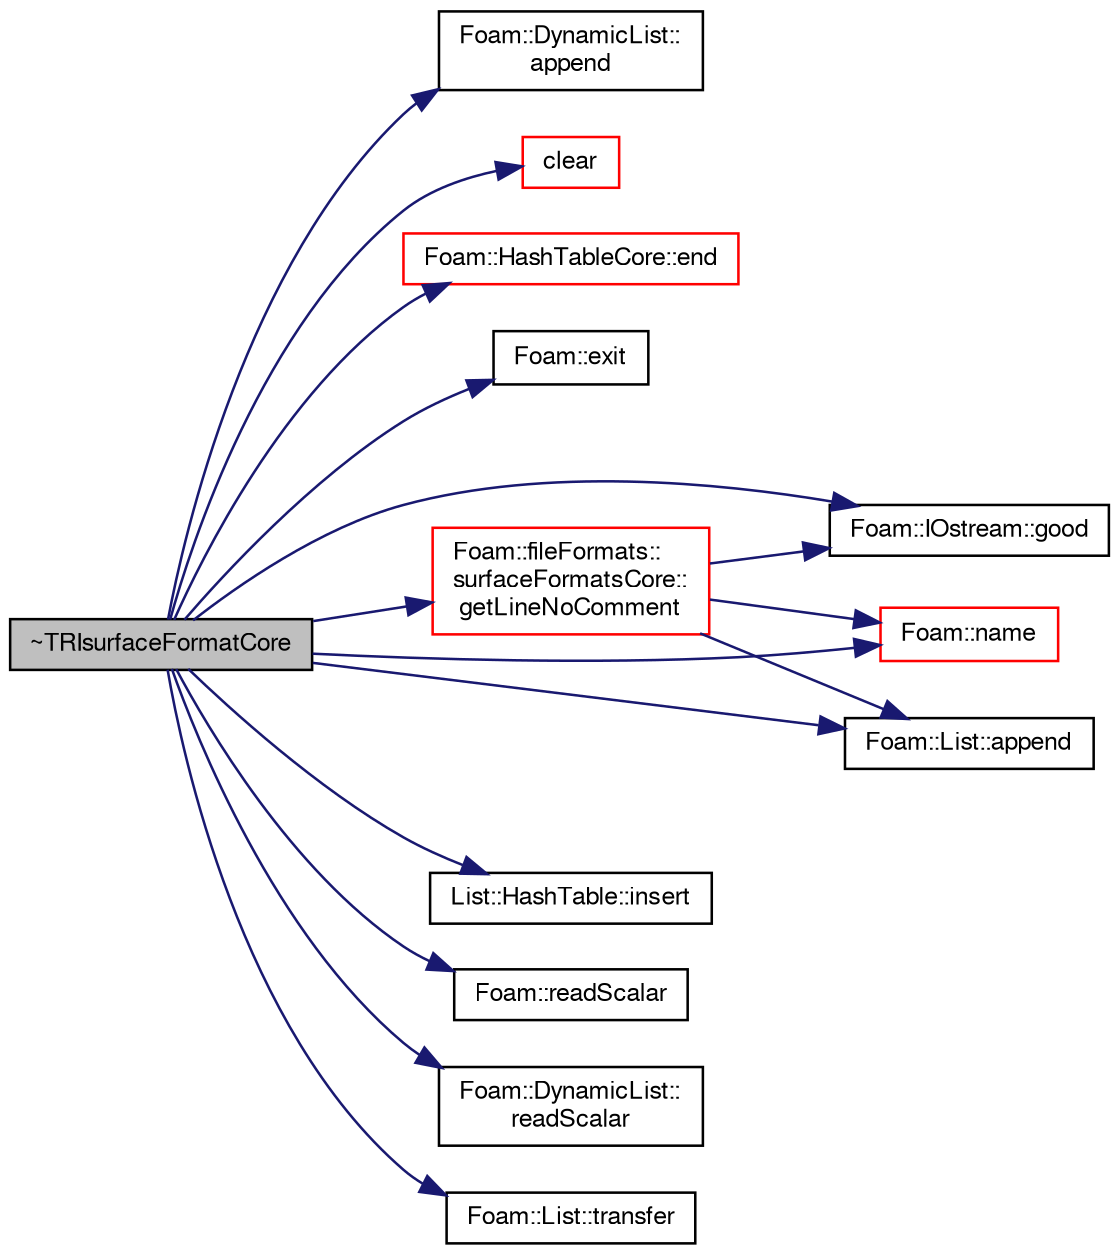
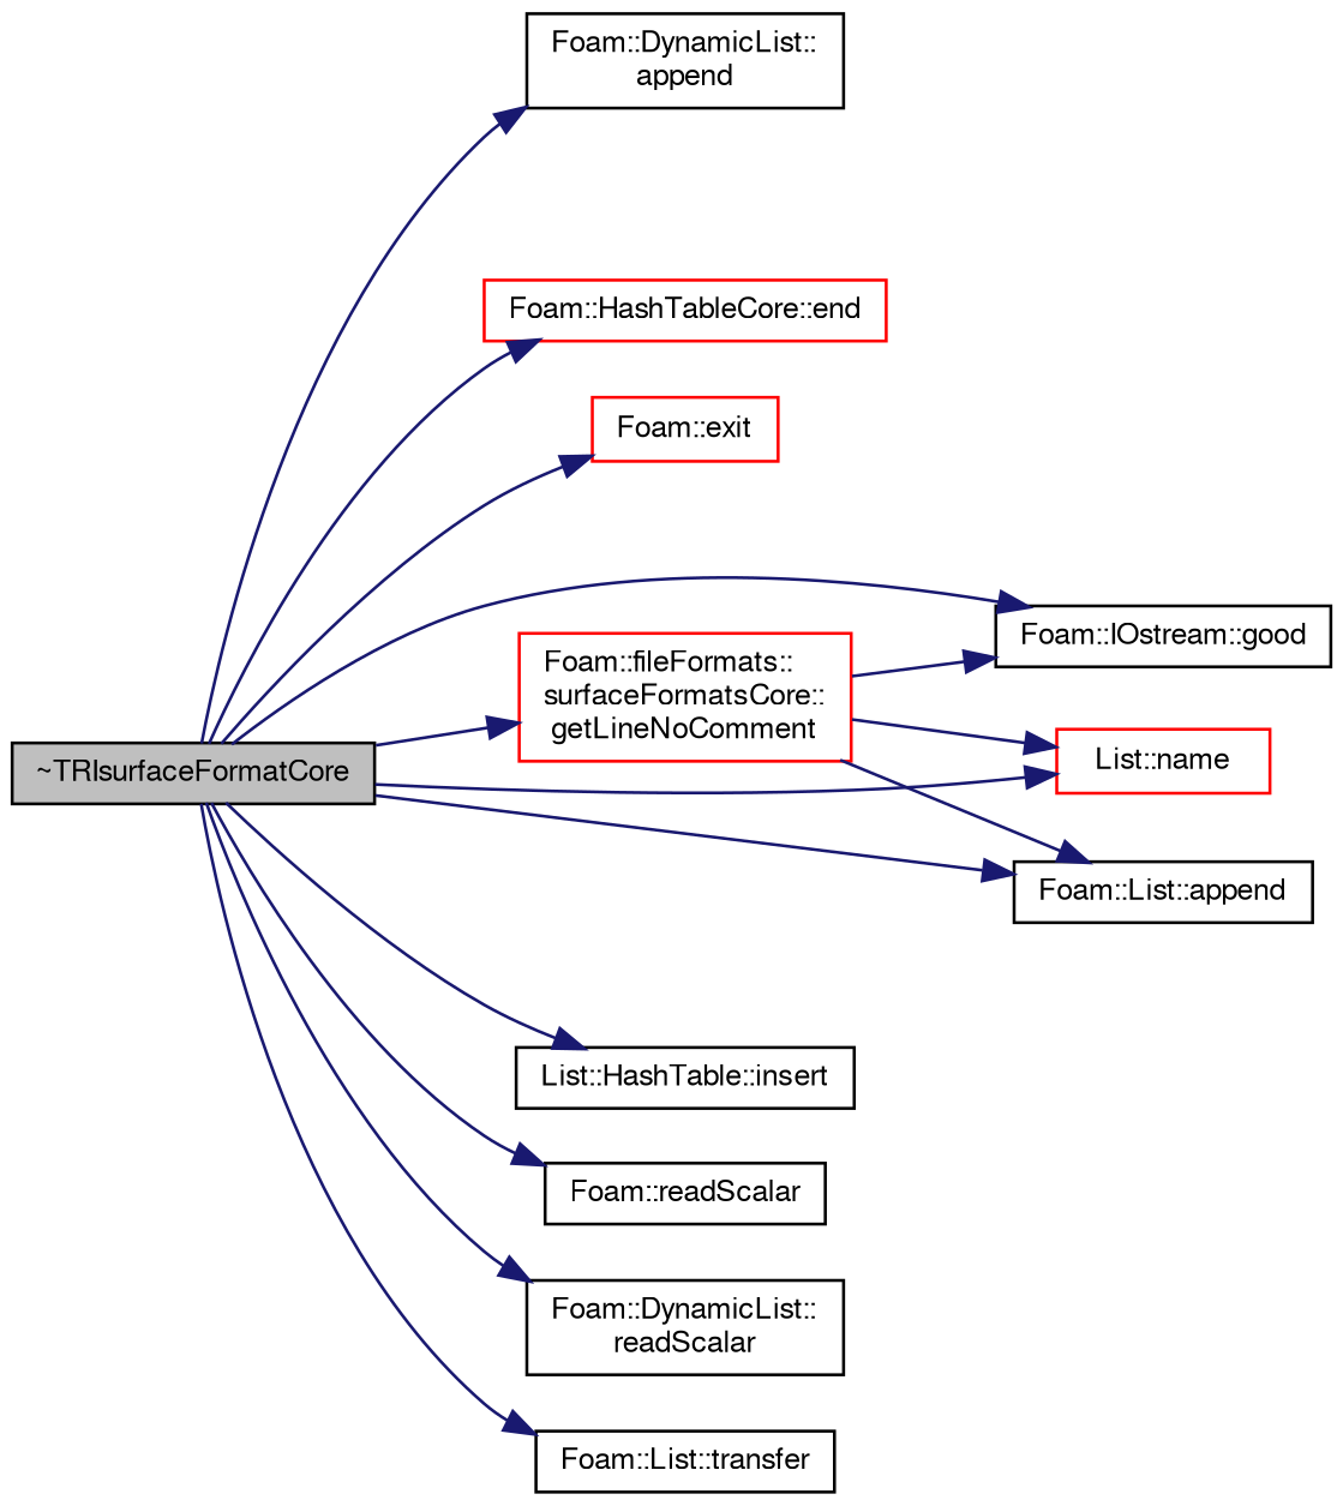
  digraph {
    rankdir=LR
    node [color=black fontname=FreeSans fontsize=10 shape=record]
    edge [color=midnightblue fontname=FreeSans fontsize=10 labelfontname=FreeSans labelfontsize=10 style=solid]
    n1 [fillcolor=grey75 fontcolor=black height=0.2 label="~TRIsurfaceFormatCore" style=filled width=0.4]
    n2 [height=0.2 label="Foam::DynamicList::\lappend" width=0.4]
-   n3 [color=red height=0.2 label=clear width=0.4]
    n4 [color=red height=0.2 label="Foam::HashTableCore::end" width=0.4]
-   n5 [height=0.2 label="Foam::exit" width=0.4]
+   n5 [color=red height=0.2 label="Foam::exit" width=0.4]
    n6 [color=red height=0.2 label="Foam::fileFormats::\lsurfaceFormatsCore::\lgetLineNoComment" width=0.4]
    n7 [height=0.2 label="Foam::IOstream::good" width=0.4]
-   n8 [color=red height=0.2 label="Foam::name" width=0.4]
+   n8 [color=red height=0.2 label="List::name" width=0.4]
    n9 [height=0.2 label="Foam::List::append" width=0.4]
    n10 [height=0.2 label="List::HashTable::insert" width=0.4]
    n11 [height=0.2 label="Foam::readScalar" width=0.4]
    n12 [height=0.2 label="Foam::DynamicList::\lreadScalar" width=0.4]
    n13 [height=0.2 label="Foam::List::transfer" width=0.4]
    n1 -> n2
-   n1 -> n3
    n1 -> n4
    n1 -> n5
    n1 -> n6
    n1 -> n7
    n1 -> n8
    n1 -> n9
    n1 -> n10
    n1 -> n11
    n1 -> n12
    n1 -> n13
    n6 -> n7
    n6 -> n8
    n6 -> n9
  }
